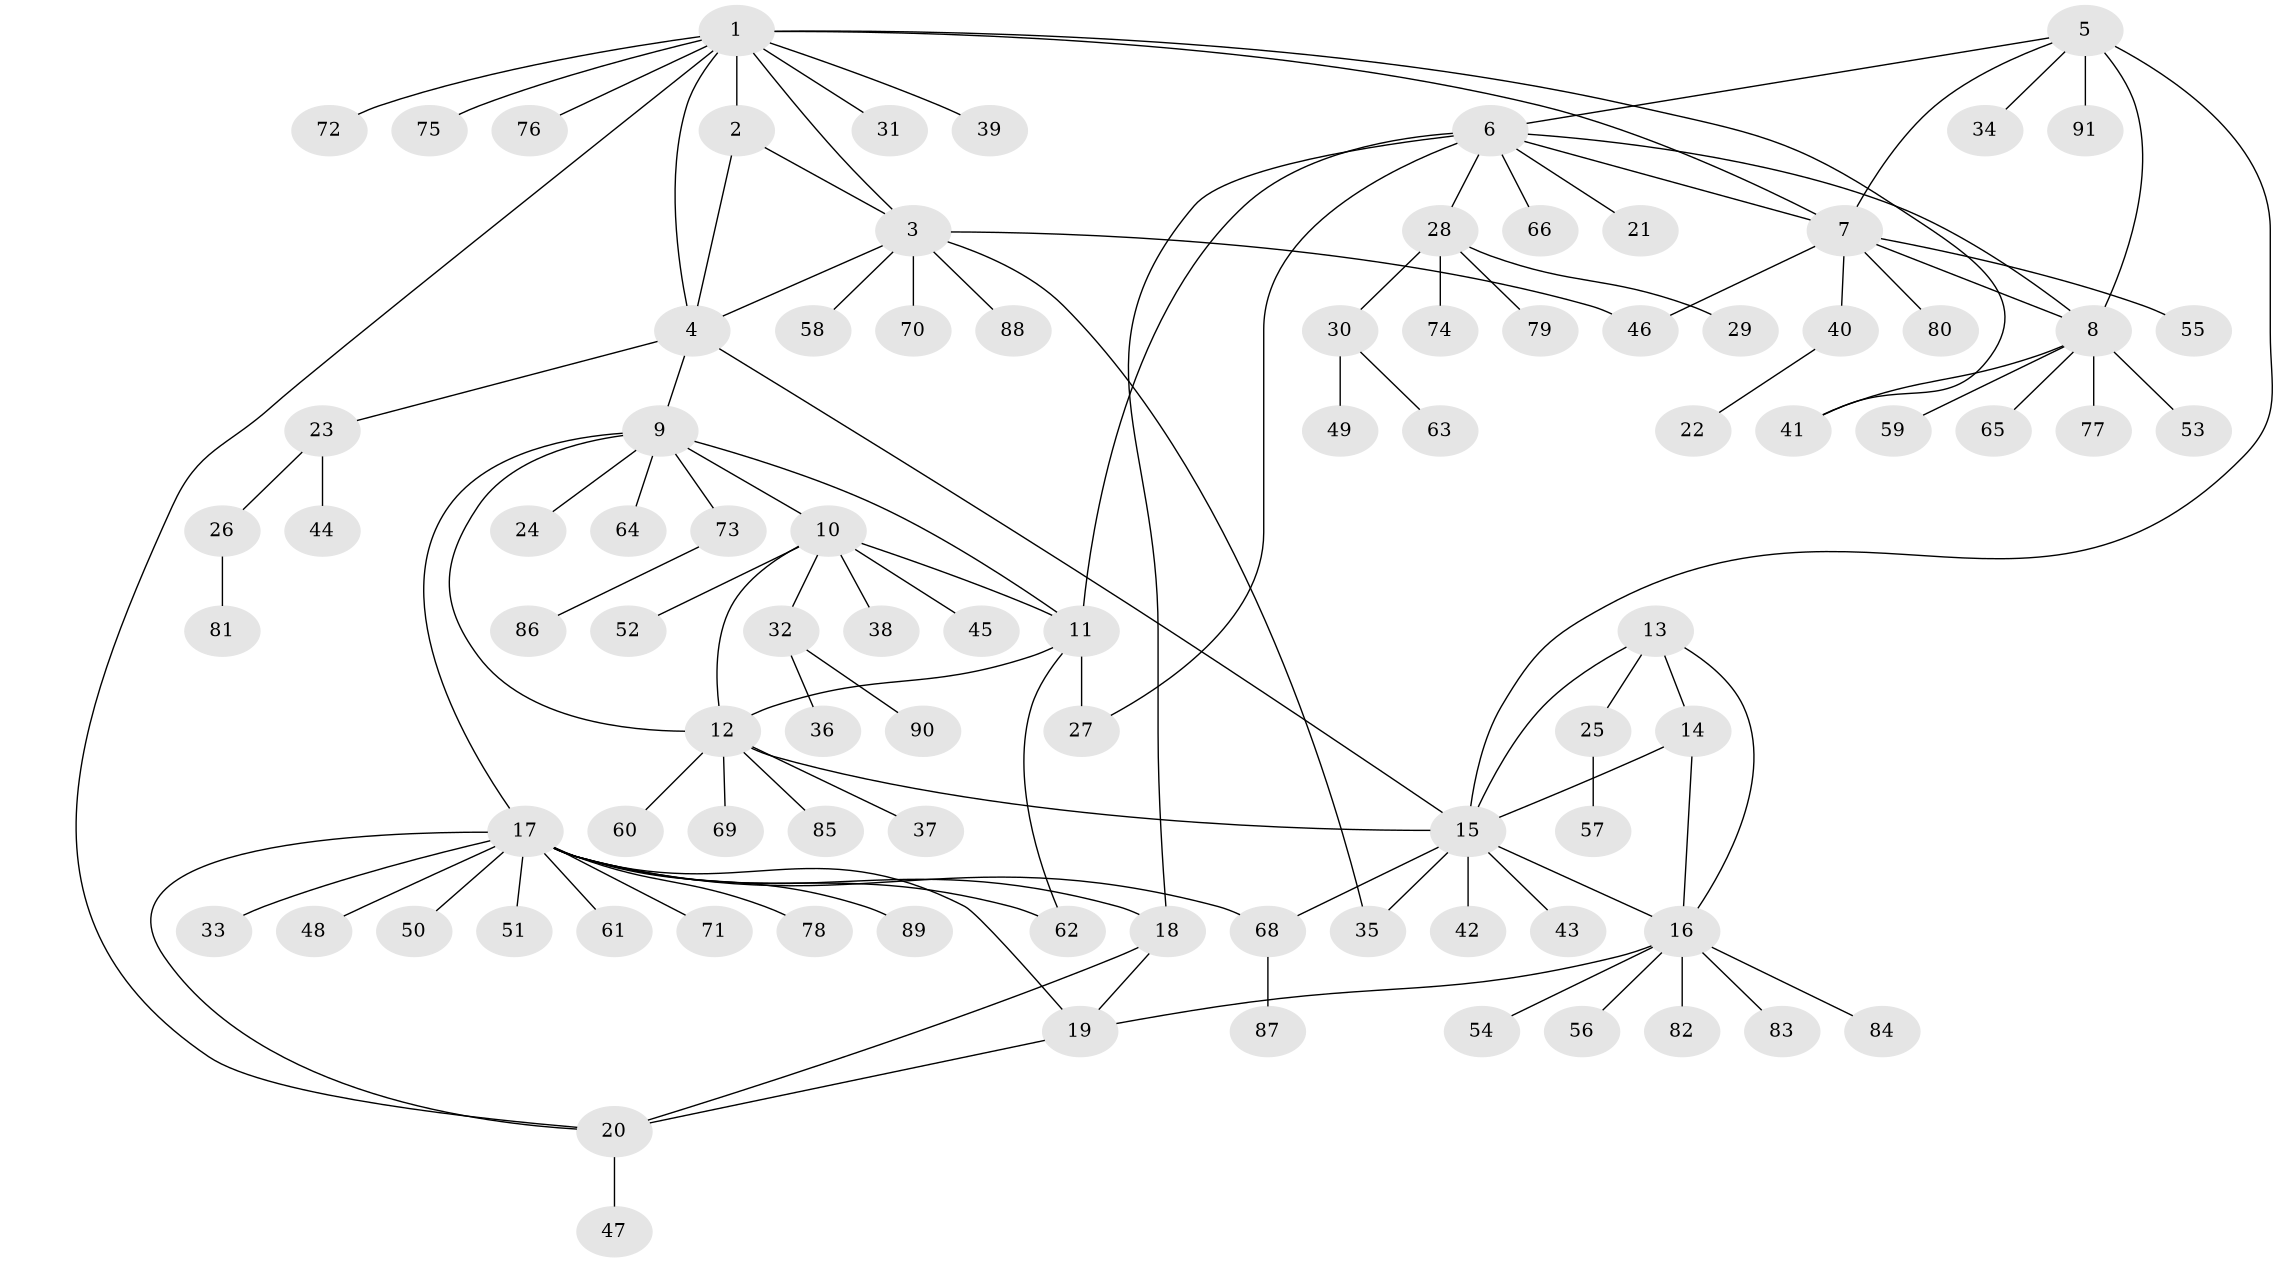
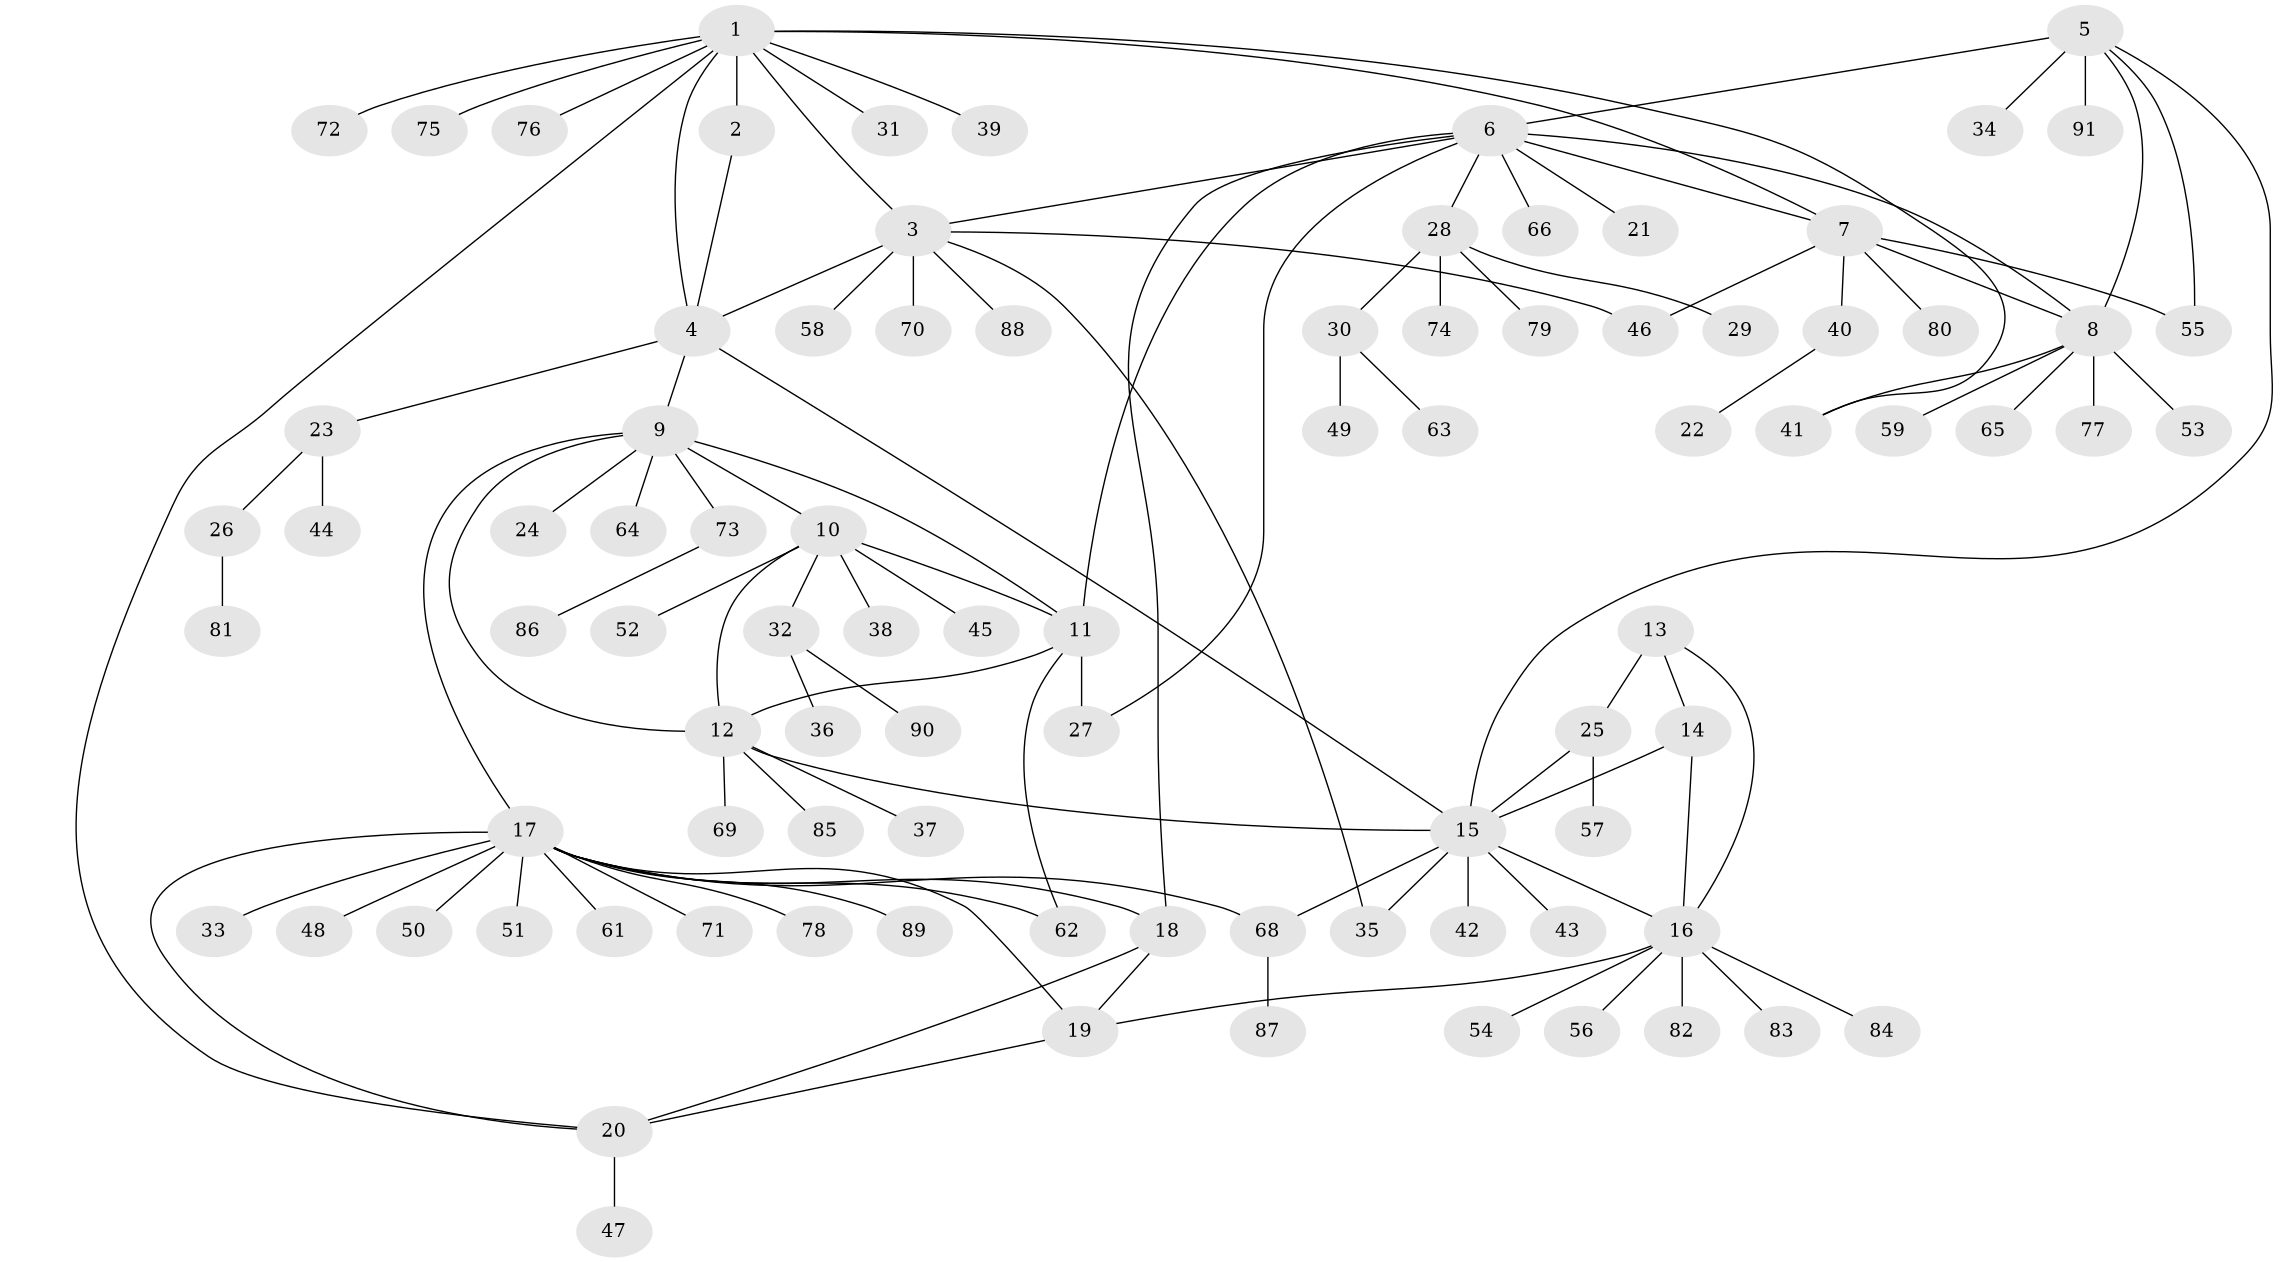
  graph {
    node [color=gray90 style=filled]
    1
    2
    3
    4
    7
    31
    39
    41
    72
    75
    76
    20
    35
    46
    58
    70
    88
    9
    15
    23
    8
    40
    55
    80
    19
    11
    10
    12
    17
    24
    64
    73
    16
    42
    43
    68
    26
    44
    5
    6
    34
    91
    18
    21
    27
    28
    66
    53
    59
    65
    77
    62
    29
    30
    74
    79
    22
    32
    38
    45
    52
    37
-   60
    69
    85
    33
    48
    50
    51
    61
    71
    78
    89
    86
    36
    90
    13
    14
    25
    54
    56
    82
    83
    84
    57
    87
    47
    81
    49
    63
    1 -- 2
    1 -- 3
    1 -- 4
    1 -- 7
    1 -- 31
    1 -- 39
    1 -- 41
    1 -- 72
    1 -- 75
    1 -- 76
    1 -- 20
-   2 -- 3
+   6 -- 3
    2 -- 4
    3 -- 4
    3 -- 35
    3 -- 46
    3 -- 58
    3 -- 70
    3 -- 88
    4 -- 9
    4 -- 15
    4 -- 23
    7 -- 46
    7 -- 8
    7 -- 40
    7 -- 55
    7 -- 80
    20 -- 47
    9 -- 11
    9 -- 10
    9 -- 12
    9 -- 17
    9 -- 24
    9 -- 64
    9 -- 73
    15 -- 35
    15 -- 16
    15 -- 42
    15 -- 43
    15 -- 68
    23 -- 26
    23 -- 44
    8 -- 41
    8 -- 53
    8 -- 59
    8 -- 65
    8 -- 77
    40 -- 22
    19 -- 20
    11 -- 12
    11 -- 27
    11 -- 62
    10 -- 11
    10 -- 12
    10 -- 32
    10 -- 38
    10 -- 45
    10 -- 52
    12 -- 15
    12 -- 37
-   12 -- 60
    12 -- 69
    12 -- 85
    17 -- 20
    17 -- 19
    17 -- 68
    17 -- 18
    17 -- 62
    17 -- 33
    17 -- 48
    17 -- 50
    17 -- 51
    17 -- 61
    17 -- 71
    17 -- 78
    17 -- 89
    73 -- 86
    16 -- 19
    16 -- 54
    16 -- 56
    16 -- 82
    16 -- 83
    16 -- 84
    68 -- 87
    26 -- 81
-   5 -- 7
+   5 -- 55
    5 -- 15
    5 -- 8
    5 -- 6
    5 -- 34
    5 -- 91
    6 -- 7
    6 -- 8
    6 -- 11
    6 -- 18
    6 -- 21
    6 -- 27
    6 -- 28
    6 -- 66
    18 -- 20
    18 -- 19
    28 -- 29
    28 -- 30
    28 -- 74
    28 -- 79
    30 -- 49
    30 -- 63
    32 -- 36
    32 -- 90
-   13 -- 15
+   25 -- 15
    13 -- 16
    13 -- 14
    13 -- 25
    14 -- 15
    14 -- 16
    25 -- 57
  }
